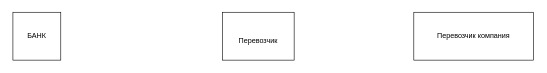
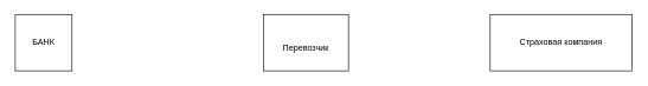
  <mxCell id="0" />
  <mxCell id="1" parent="0" />
  <mxCell id="2" value="БАНК" style="whiteSpace=wrap;html=1;aspect=fixed;" vertex="1" parent="1"><mxGeometry x="20" y="20" width="80" height="80" as="geometry" /></mxCell>
  <mxCell id="3" value="&lt;div&gt;&lt;br&gt;&lt;/div&gt;&lt;div&gt;Перевозчик&lt;/div&gt;" style="rounded=0;whiteSpace=wrap;html=1;" vertex="1" parent="1"><mxGeometry x="370" y="20" width="120" height="80" as="geometry" /></mxCell>
- <mxCell id="4" value="Перевозчик компания" style="rounded=0;whiteSpace=wrap;html=1;" vertex="1" parent="1"><mxGeometry x="690" y="20" width="200" height="80" as="geometry" /></mxCell>
+ <mxCell id="4" value="Страховая компания" style="rounded=0;whiteSpace=wrap;html=1;" vertex="1" parent="1"><mxGeometry x="690" y="20" width="200" height="80" as="geometry" /></mxCell>
